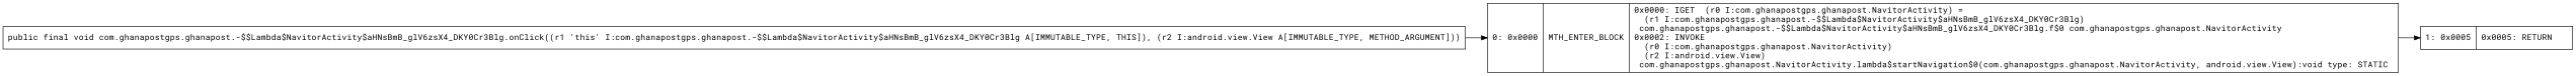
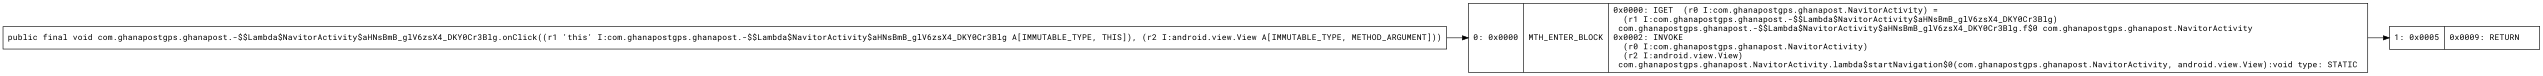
  digraph {
    rankdir=LR
    fontname="Roboto Mono"
    node [shape=record fontname="Roboto Mono"]
    edge [fontname="Roboto Mono"]
    n1 [label="{0\:\ 0x0000|MTH_ENTER_BLOCK\l|0x0000: IGET  (r0 I:com.ghanapostgps.ghanapost.NavitorActivity) = \l  (r1 I:com.ghanapostgps.ghanapost.\-$$Lambda$NavitorActivity$aHNsBmB_glV6zsX4_DKY0Cr3Blg)\l com.ghanapostgps.ghanapost.\-$$Lambda$NavitorActivity$aHNsBmB_glV6zsX4_DKY0Cr3Blg.f$0 com.ghanapostgps.ghanapost.NavitorActivity \l0x0002: INVOKE  \l  (r0 I:com.ghanapostgps.ghanapost.NavitorActivity)\l  (r2 I:android.view.View)\l com.ghanapostgps.ghanapost.NavitorActivity.lambda$startNavigation$0(com.ghanapostgps.ghanapost.NavitorActivity, android.view.View):void type: STATIC \l}"]
-   n2 [label="{1\:\ 0x0005|0x0005: RETURN   \l}"]
+   n2 [label="{1\:\ 0x0005|0x0009: RETURN   \l}"]
    n3 [label="{public final void com.ghanapostgps.ghanapost.\-$$Lambda$NavitorActivity$aHNsBmB_glV6zsX4_DKY0Cr3Blg.onClick((r1 'this' I:com.ghanapostgps.ghanapost.\-$$Lambda$NavitorActivity$aHNsBmB_glV6zsX4_DKY0Cr3Blg A[IMMUTABLE_TYPE, THIS]), (r2 I:android.view.View A[IMMUTABLE_TYPE, METHOD_ARGUMENT])) }"]
    n1 -> n2
    n3 -> n1
  }
